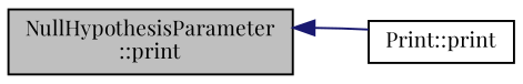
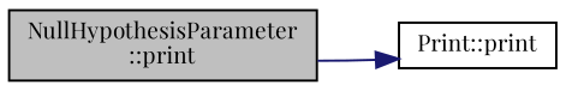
  digraph {
    rankdir=LR
    fontname="Playfair Display"
    node [color=black fontname="Playfair Display" fontsize=10 shape=record]
    n1 [fillcolor=grey75 fontcolor=black height=0.2 label="NullHypothesisParameter\l::print" style=filled width=0.4]
    n2 [height=0.2 label="Print::print" width=0.4]
-   n2 -> n1 [color=midnightblue fontname="Playfair Display" fontsize=10 labelfontname=Helvetica labelfontsize=10 style=solid]
+   n1 -> n2 [color=midnightblue fontname="Playfair Display" fontsize=10 labelfontname=Helvetica labelfontsize=10 style=solid]
  }
